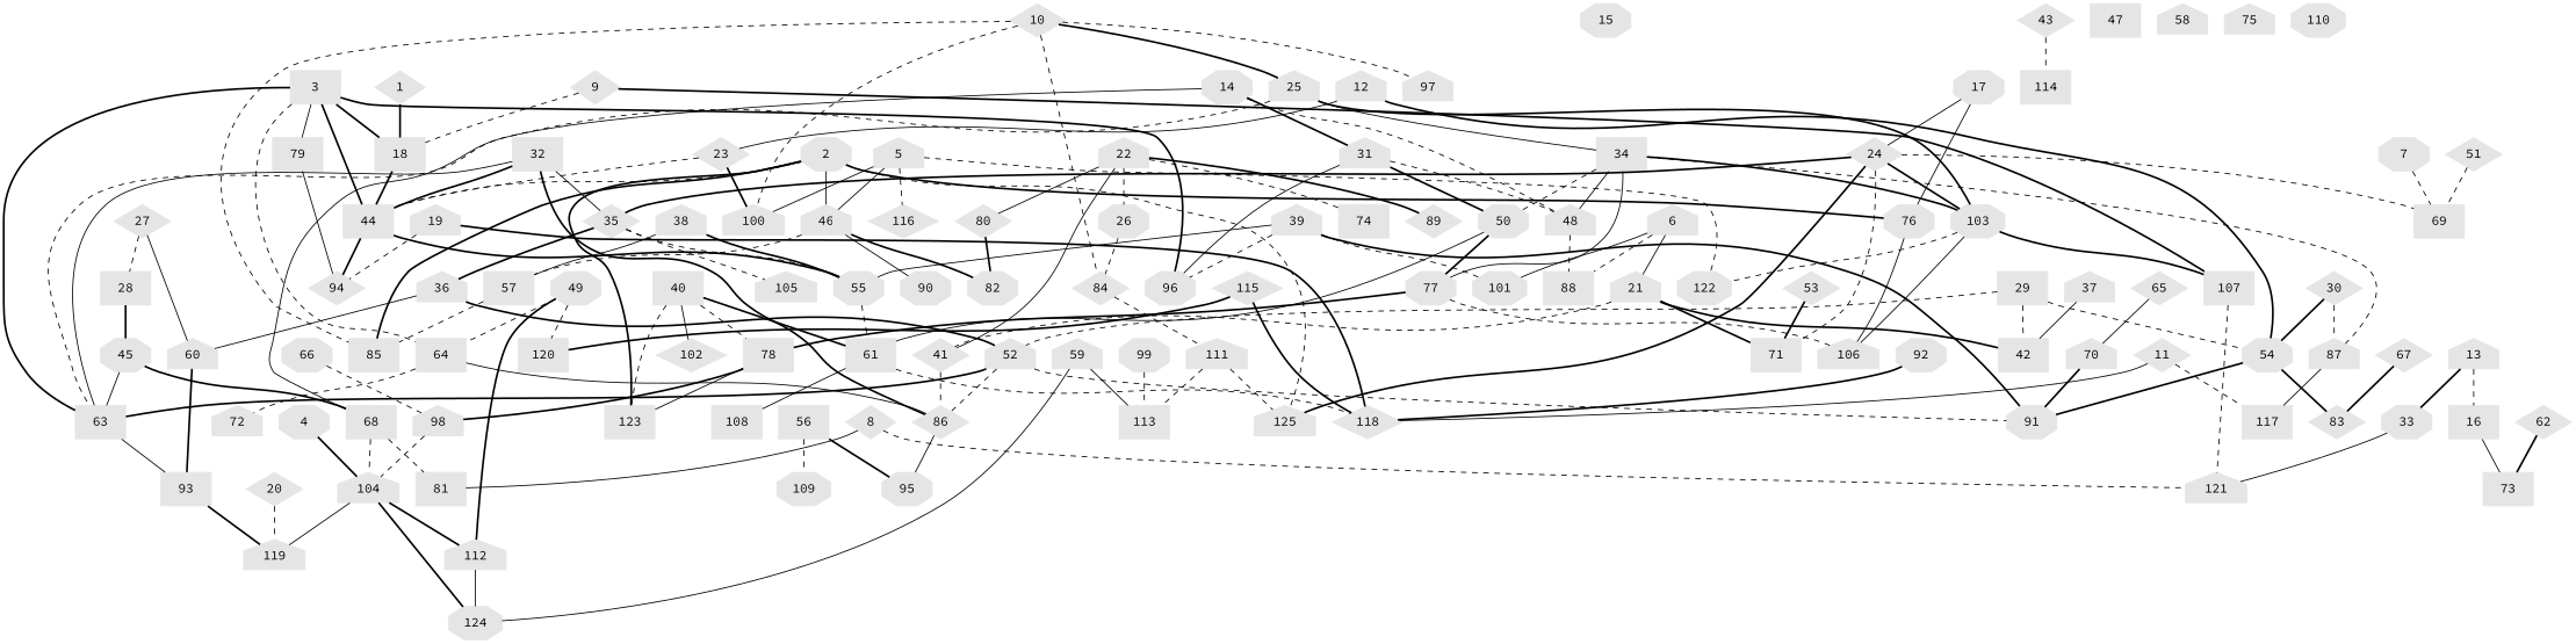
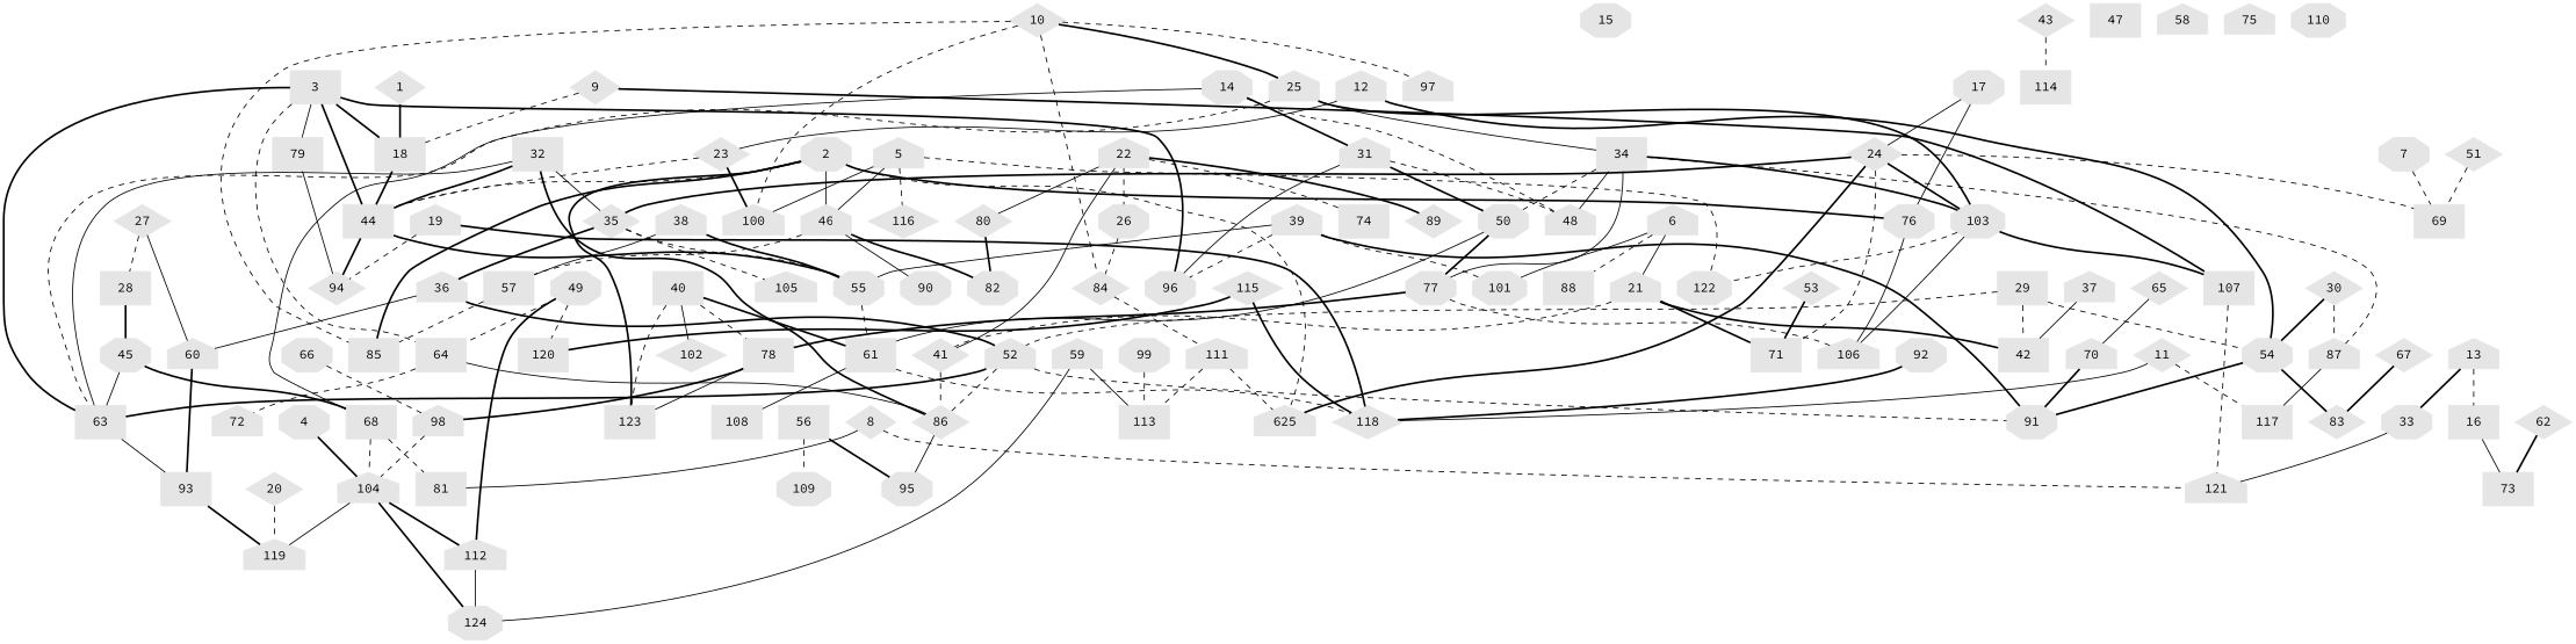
  graph {
    fontname="Source Code Pro"
    node [color=gray90 fontname="Source Code Pro" shape=box style=filled]
    edge [fontname="Source Code Pro" style=dashed]
    1 [shape=diamond]
    18
    44
    2 [shape=octagon]
    46 [shape=house]
    76 [shape=octagon]
    85
    123
-   125 [shape=house]
+   125 [shape=house label=625]
    94 [shape=diamond]
    55 [shape=octagon]
    57
    82 [shape=octagon]
    90 [shape=octagon]
    106 [shape=house]
    3
    63
    64
    79
    96 [shape=octagon]
    93
    86 [shape=diamond]
    72 [shape=house]
    4 [shape=octagon]
    104 [shape=house]
    119 [shape=house]
    112 [shape=house]
    124 [shape=octagon]
    5 [shape=house]
    100 [shape=house]
    116 [shape=diamond]
    122 [shape=octagon]
    6 [shape=house]
    21 [shape=house]
    88
    101 [shape=octagon]
    41 [shape=diamond]
    42
    71
    7 [shape=octagon]
    69
    8 [shape=diamond]
    81
    121 [shape=house]
    9 [shape=diamond]
    107
    10 [shape=diamond]
    25 [shape=house]
    84 [shape=diamond]
    97 [shape=house]
    103 [shape=octagon]
    34
    111 [shape=house]
    11 [shape=diamond]
    117
    118 [shape=diamond]
    12 [shape=house]
    23 [shape=diamond]
    54 [shape=octagon]
    91 [shape=octagon]
    83 [shape=diamond]
    13 [shape=house]
    16
    33 [shape=octagon]
    73
    14 [shape=octagon]
    31 [shape=house]
    48 [shape=house]
    68
    50 [shape=octagon]
    15 [shape=octagon]
    17 [shape=octagon]
    24 [shape=diamond]
    35 [shape=diamond]
    19 [shape=house]
    20 [shape=diamond]
    22 [shape=house]
    26 [shape=octagon]
    74
    80 [shape=diamond]
    89 [shape=diamond]
    36 [shape=house]
    105 [shape=house]
    87 [shape=house]
    77 [shape=octagon]
    27 [shape=diamond]
    28
    60 [shape=house]
    45 [shape=octagon]
    29
    52 [shape=house]
    30 [shape=diamond]
    61
    32
    95 [shape=octagon]
    78
    108
    37 [shape=house]
    38 [shape=house]
    39 [shape=house]
    40
    102 [shape=diamond]
    98 [shape=house]
    43 [shape=diamond]
    114
    47
    49 [shape=octagon]
    120
    51 [shape=diamond]
    53 [shape=diamond]
    56
    109 [shape=octagon]
    58 [shape=house]
    59 [shape=house]
    113
    62 [shape=diamond]
    65 [shape=diamond]
    70 [shape=house]
    66 [shape=octagon]
    67 [shape=diamond]
    75 [shape=house]
    92 [shape=octagon]
    99 [shape=octagon]
    110 [shape=octagon]
    115 [shape=diamond]
    1 -- 18 [style=bold]
    18 -- 44 [style=bold]
    44 -- 94 [style=bold]
    44 -- 55 [style=bold]
    2 -- 44
    2 -- 46 [style=solid]
    2 -- 76 [style=bold]
    2 -- 85 [style=bold]
    2 -- 123 [style=bold]
    2 -- 125
    46 -- 57
    46 -- 82 [style=bold]
    46 -- 90 [style=solid]
    76 -- 106 [style=solid]
    55 -- 61
    57 -- 85
    3 -- 18 [style=bold]
    3 -- 44 [style=bold]
    3 -- 63 [style=bold]
    3 -- 64
    3 -- 79 [style=solid]
    3 -- 96 [style=bold]
    63 -- 93 [style=solid]
    64 -- 86 [style=solid]
    64 -- 72
    79 -- 94 [style=solid]
    93 -- 119 [style=bold]
    86 -- 95 [style=solid]
    4 -- 104 [style=bold]
    104 -- 119 [style=solid]
    104 -- 112 [style=bold]
    104 -- 124 [style=bold]
    112 -- 124 [style=solid]
    5 -- 46 [style=solid]
    5 -- 100 [style=solid]
    5 -- 116
    5 -- 122
    6 -- 21 [style=solid]
    6 -- 88
    6 -- 101 [style=solid]
    21 -- 41
    21 -- 42 [style=bold]
    21 -- 71 [style=bold]
    41 -- 86
    7 -- 69
    8 -- 81 [style=solid]
    8 -- 121
    9 -- 18
    9 -- 107 [style=bold]
    107 -- 121
    10 -- 85
    10 -- 100
    10 -- 25 [style=bold]
    10 -- 84
    10 -- 97
    25 -- 63
    25 -- 103 [style=bold]
    25 -- 34 [style=solid]
    84 -- 111
    103 -- 106 [style=solid]
    103 -- 122
    103 -- 107 [style=bold]
    34 -- 103 [style=bold]
    34 -- 48 [style=solid]
    34 -- 50
    34 -- 87
    34 -- 77 [style=solid]
    111 -- 125
    111 -- 113
    11 -- 117
    11 -- 118 [style=solid]
    12 -- 23 [style=solid]
    12 -- 54 [style=bold]
    23 -- 44
    23 -- 100 [style=bold]
    54 -- 91 [style=bold]
    54 -- 83 [style=bold]
    13 -- 16
    13 -- 33 [style=bold]
    16 -- 73 [style=solid]
    33 -- 121 [style=solid]
    14 -- 31 [style=bold]
    14 -- 48
    14 -- 68 [style=solid]
    31 -- 96 [style=solid]
    31 -- 48
    31 -- 50 [style=bold]
-   48 -- 88
    68 -- 104
    68 -- 81
    50 -- 77 [style=bold]
    50 -- 61 [style=solid]
    17 -- 76 [style=solid]
    17 -- 24 [style=solid]
    24 -- 125 [style=bold]
    24 -- 71
    24 -- 69
    24 -- 103 [style=bold]
    24 -- 35 [style=bold]
    35 -- 55
    35 -- 36 [style=bold]
    35 -- 105
    19 -- 94
    19 -- 118 [style=bold]
    20 -- 119
    22 -- 41 [style=solid]
    22 -- 26
    22 -- 74
    22 -- 80 [style=solid]
    22 -- 89 [style=bold]
    26 -- 84
    80 -- 82 [style=bold]
    36 -- 60 [style=solid]
    36 -- 52 [style=bold]
    87 -- 117 [style=solid]
    77 -- 106
    77 -- 78 [style=bold]
    27 -- 28
    27 -- 60 [style=solid]
    28 -- 45 [style=bold]
    60 -- 93 [style=bold]
    45 -- 63 [style=solid]
    45 -- 68 [style=bold]
    29 -- 42
    29 -- 54
    29 -- 52
    52 -- 63 [style=bold]
    52 -- 86
    52 -- 91
    30 -- 54 [style=bold]
    30 -- 87
    61 -- 118
    61 -- 108 [style=solid]
    32 -- 44 [style=bold]
    32 -- 63 [style=solid]
    32 -- 86 [style=bold]
    32 -- 35 [style=solid]
    78 -- 123 [style=solid]
    78 -- 98 [style=bold]
    37 -- 42 [style=solid]
    38 -- 55 [style=bold]
    38 -- 57 [style=solid]
    39 -- 55 [style=solid]
    39 -- 96
    39 -- 101
    39 -- 91 [style=bold]
    40 -- 123
    40 -- 61 [style=bold]
    40 -- 78
    40 -- 102 [style=solid]
    98 -- 104
    43 -- 114
    49 -- 64
    49 -- 112 [style=bold]
    49 -- 120
    51 -- 69
    53 -- 71 [style=bold]
    56 -- 95 [style=bold]
    56 -- 109
    59 -- 124 [style=solid]
    59 -- 113 [style=solid]
    62 -- 73 [style=bold]
    65 -- 70 [style=solid]
    70 -- 91 [style=bold]
    66 -- 98
    67 -- 83 [style=bold]
    92 -- 118 [style=bold]
    99 -- 113
    115 -- 118 [style=bold]
    115 -- 120 [style=bold]
  }
